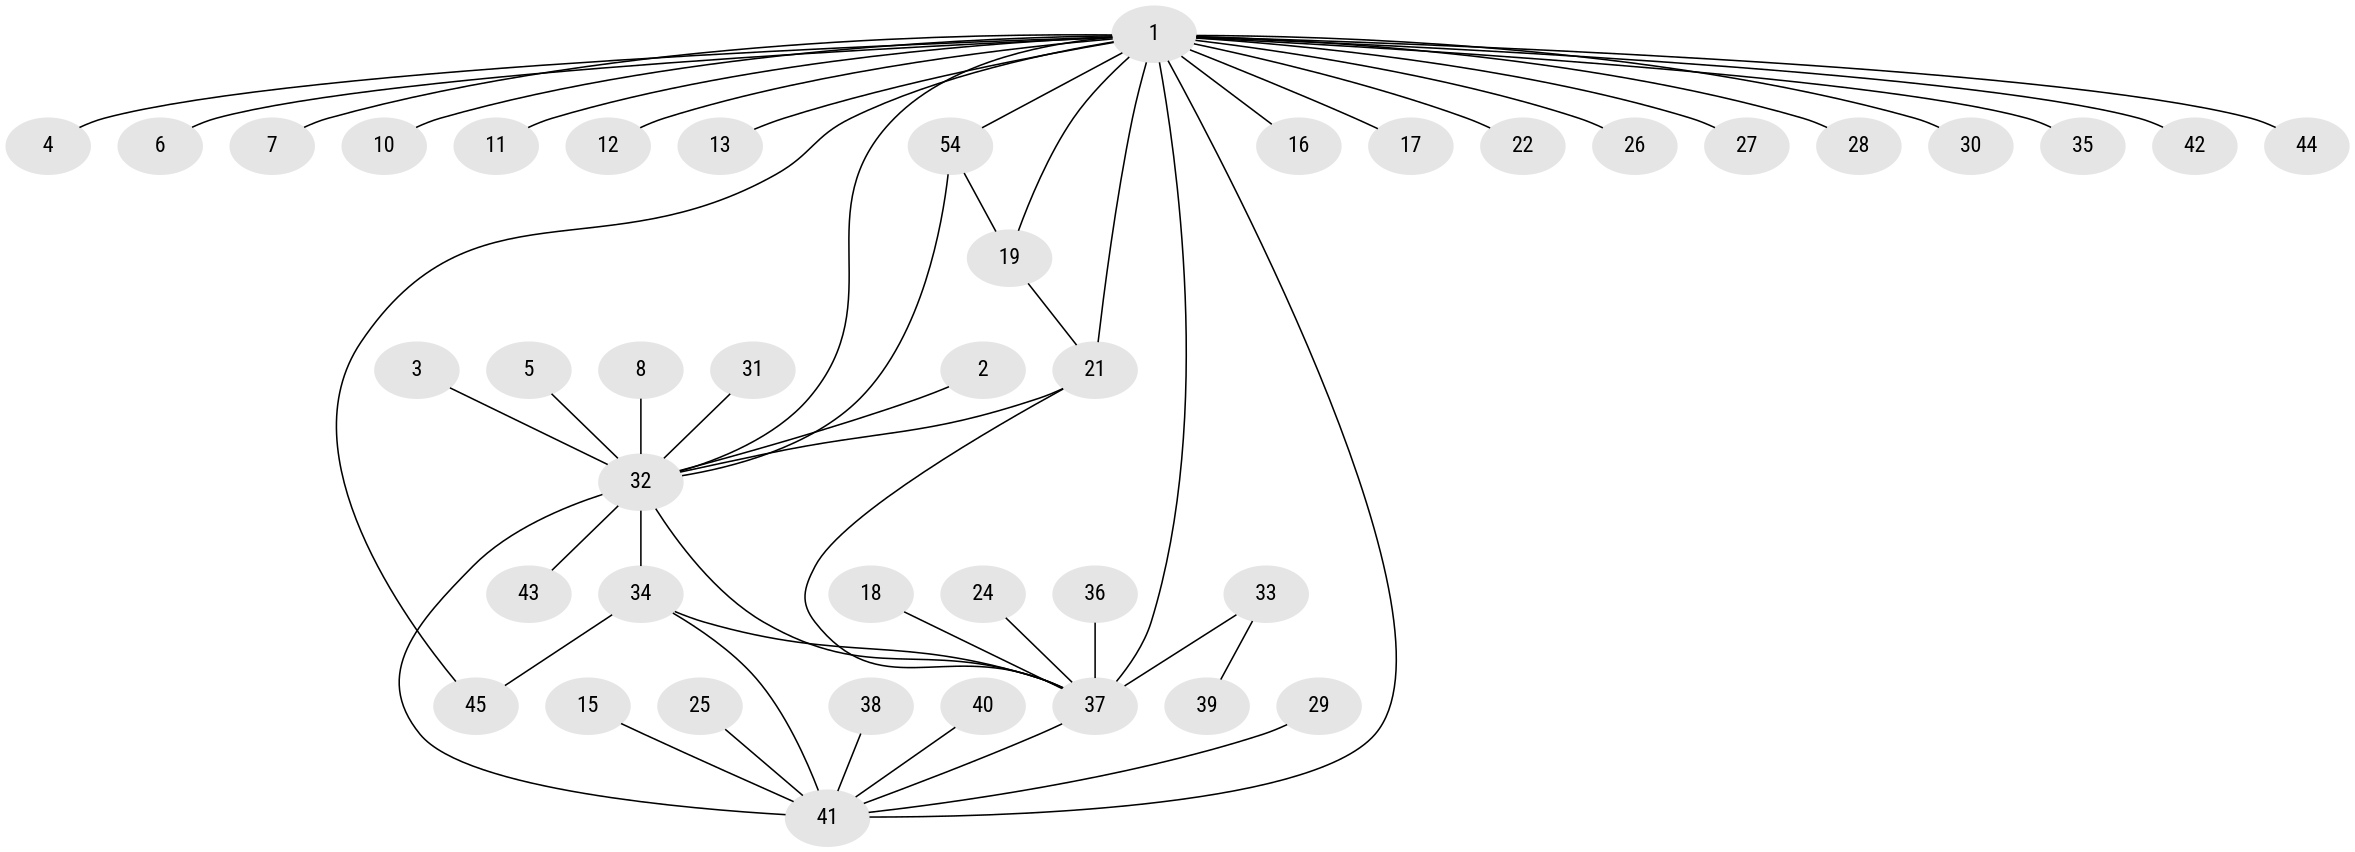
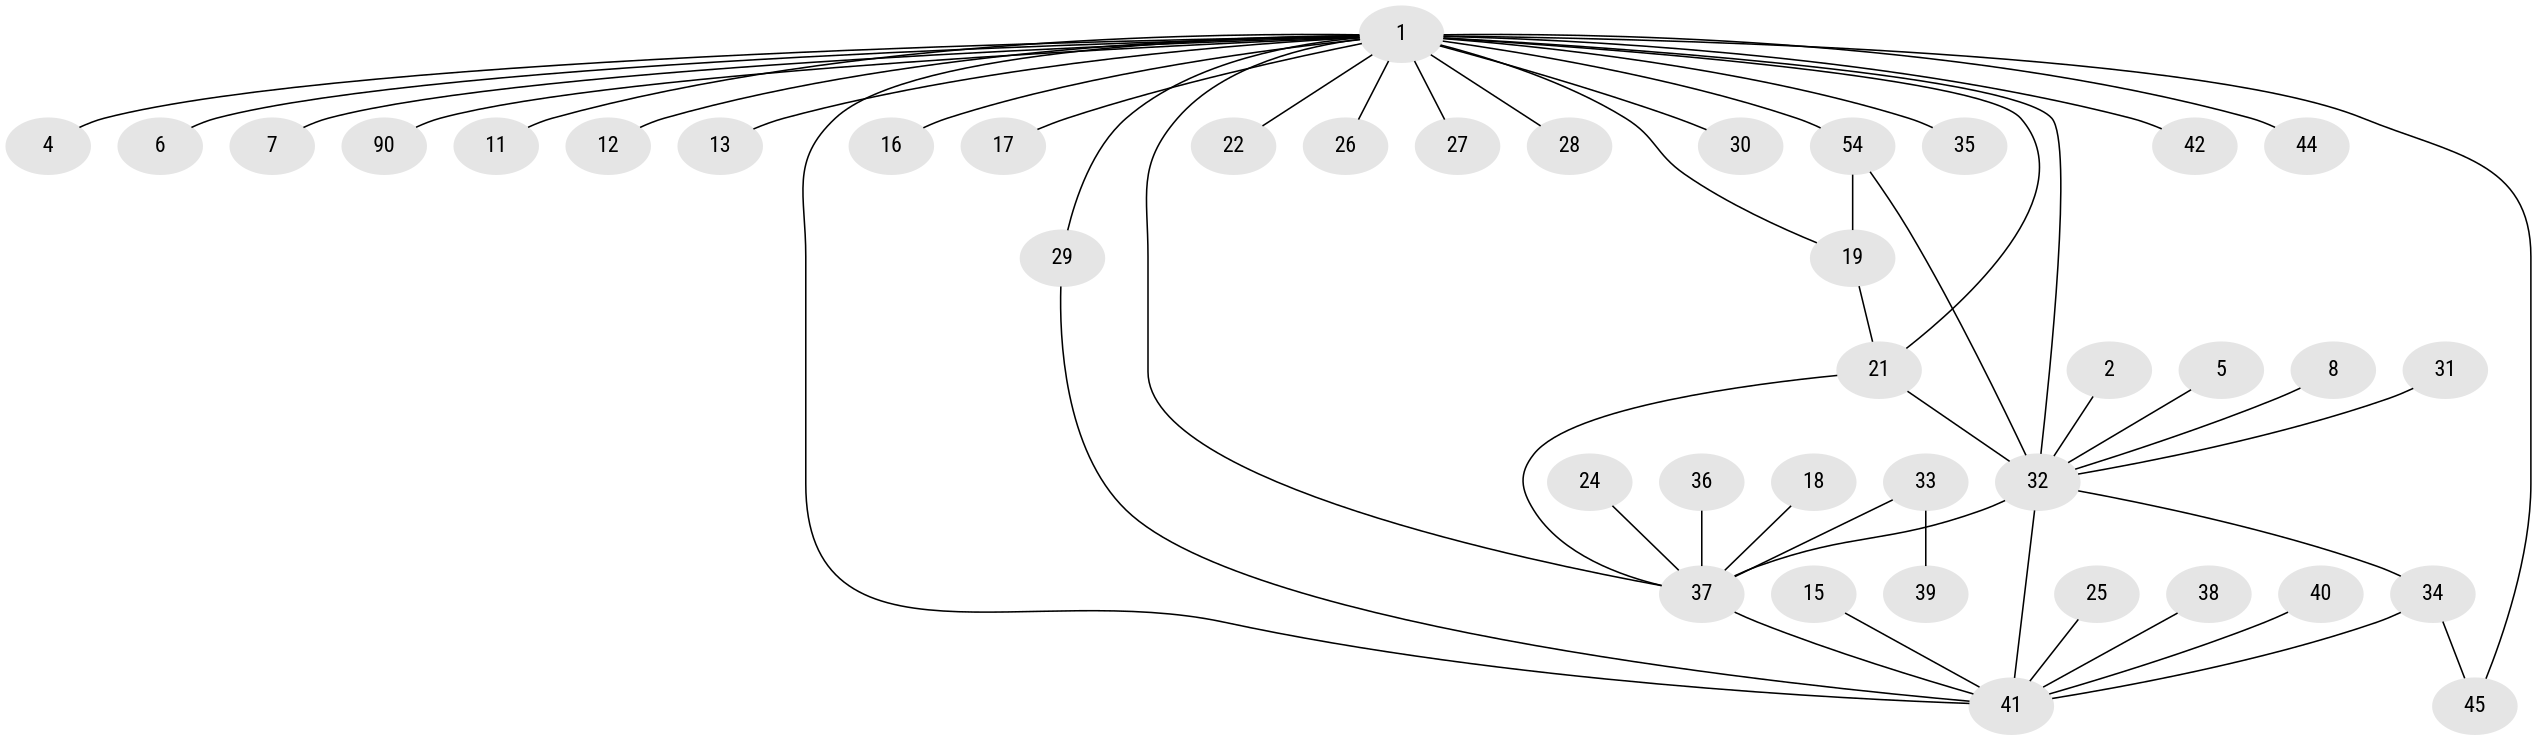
  graph {
    fontname="Roboto Condensed"
    node [color=gray90 fontname="Roboto Condensed" style=filled]
    edge [fontname="Roboto Condensed" weight=1.0]
    1
    4
    6
    7
-   10
+   10 [label=90]
    11
    12
    13
    n9 [label=54]
    16
    17
    19
    21
    22
    26
    27
    28
    29
    30
    32
    35
    37
    41
    42
    44
    45
    34
-   43
    2
-   3
    5
    8
    15
    18
    24
    25
    31
    33
    39
    36
    38
    40
    1 -- 4
    1 -- 6
    1 -- 7
    1 -- 10
    1 -- 11
    1 -- 12
    1 -- 13
    1 -- n9
    1 -- 16
    1 -- 17
    1 -- 19
    1 -- 21 [weight=2.0]
    1 -- 22
    1 -- 26
    1 -- 27
    1 -- 28
+   1 -- 29
    1 -- 30 [weight=2.0]
    1 -- 32
    1 -- 35
    1 -- 37
    1 -- 41
    1 -- 42 [weight=2.0]
    1 -- 44
    1 -- 45
    n9 -- 19
    n9 -- 32
    19 -- 21
    21 -- 32
    21 -- 37
    29 -- 41
    32 -- 37
    32 -- 41 [weight=2.0]
    32 -- 34
-   32 -- 43
    37 -- 41
-   34 -- 37
    34 -- 41
    34 -- 45
    2 -- 32
-   3 -- 32
    5 -- 32
    8 -- 32
    15 -- 41
    18 -- 37
    24 -- 37
    25 -- 41
    31 -- 32
    33 -- 37
    33 -- 39
    36 -- 37
    38 -- 41
    40 -- 41
  }
